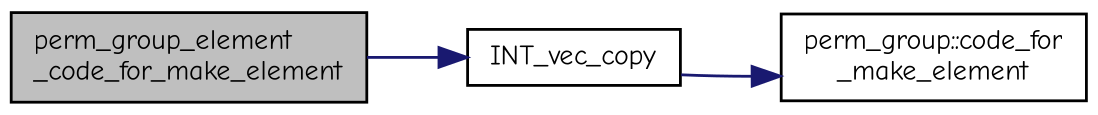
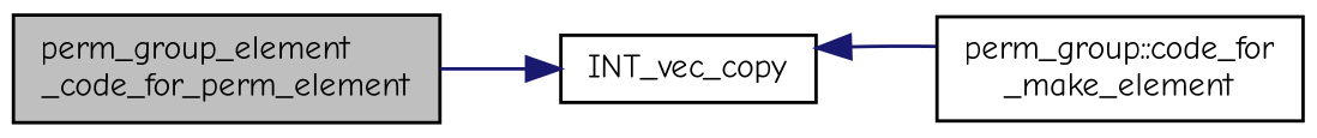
  digraph {
    fontname="Comic Neue"
    rankdir=LR
    node [color=black fillcolor=white fontname="Comic Neue" fontsize=10 shape=record style=filled]
    edge [color=midnightblue fontname="Comic Neue" fontsize=10 labelfontname=Helvetica labelfontsize=10 style=solid]
-   n1 [fillcolor=grey75 fontcolor=black height=0.2 label="perm_group_element\l_code_for_make_element" width=0.4]
+   n1 [fillcolor=grey75 fontcolor=black height=0.2 label="perm_group_element\l_code_for_perm_element" width=0.4]
    n2 [height=0.2 label=INT_vec_copy width=0.4]
    n3 [height=0.2 label="perm_group::code_for\l_make_element" width=0.4]
    n1 -> n2
-   n2 -> n3
+   n3 -> n2
  }
